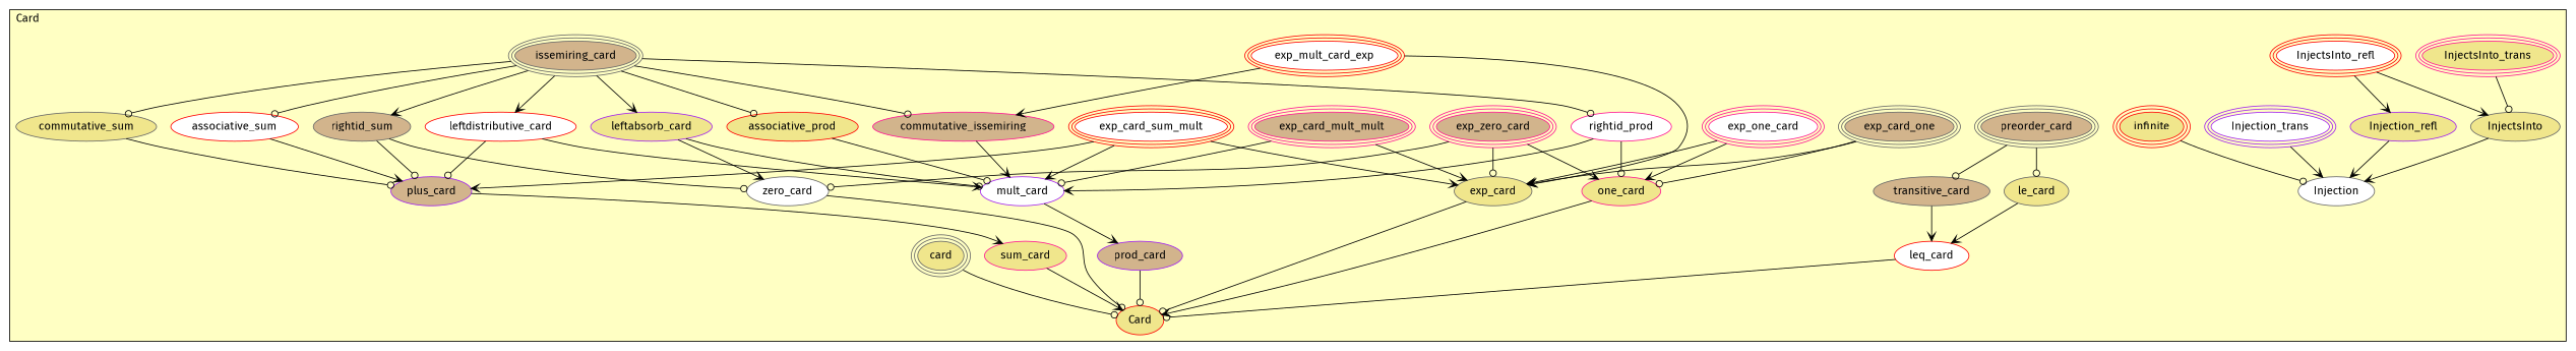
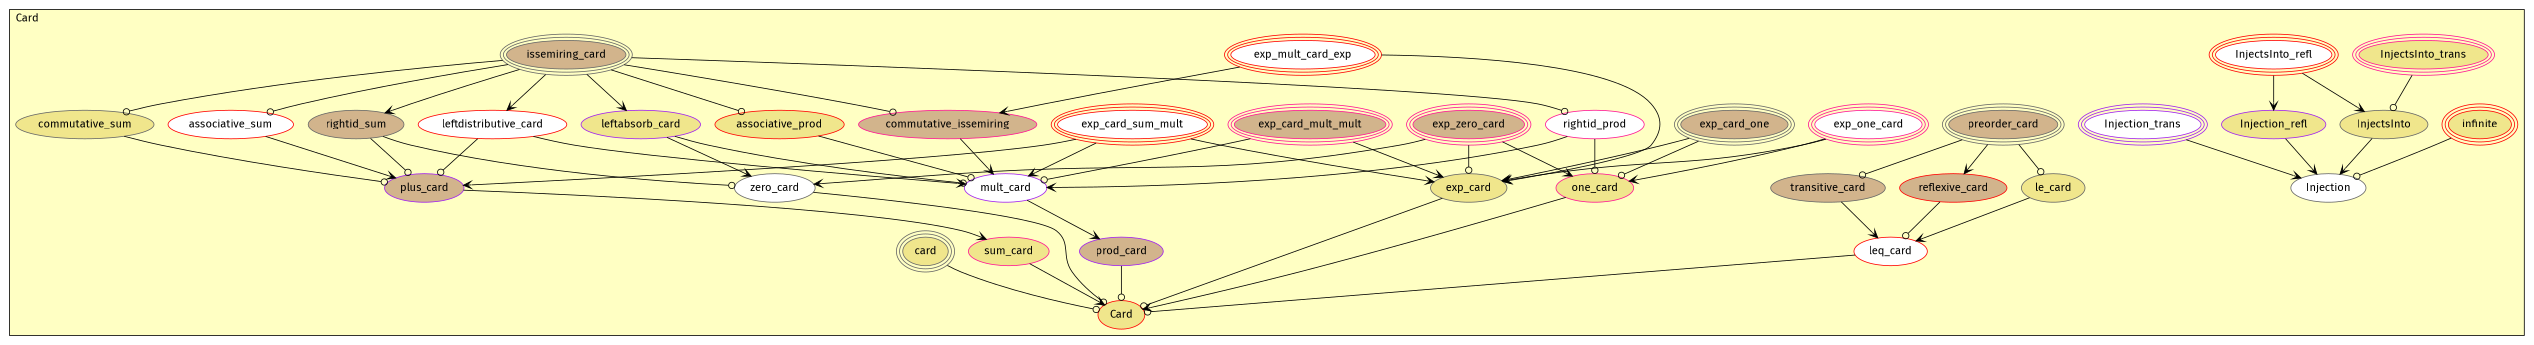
  digraph {
    fontname="Fira Sans"
    node [color=gray40 fillcolor=khaki fontname="Fira Sans" style=filled]
    edge [arrowhead=vee fontname="Fira Sans"]
    n1 [color=red label=infinite peripheries=3]
    n2 [color=deeppink label=InjectsInto_trans peripheries=3]
    n3 [color=red fillcolor=white label=InjectsInto_refl peripheries=3]
    n4 [label=InjectsInto]
    n5 [color=purple fillcolor=white label=Injection_trans peripheries=3]
    n6 [color=purple label=Injection_refl]
    n7 [fillcolor=white label=Injection]
    n8 [fillcolor=tan label=preorder_card peripheries=3]
    n9 [fillcolor=tan label=transitive_card]
+   n10 [color=red fillcolor=tan label=reflexive_card]
    n11 [color=deeppink fillcolor=tan label=exp_card_mult_mult peripheries=3]
    n12 [color=red fillcolor=white label=exp_mult_card_exp peripheries=3]
    n13 [color=red fillcolor=white label=exp_card_sum_mult peripheries=3]
    n14 [color=deeppink fillcolor=white label=exp_one_card peripheries=3]
    n15 [fillcolor=tan label=exp_card_one peripheries=3]
    n16 [color=deeppink fillcolor=tan label=exp_zero_card peripheries=3]
    n17 [fillcolor=tan label=issemiring_card peripheries=3]
    n18 [color=purple label=leftabsorb_card]
    n19 [color=red fillcolor=white label=leftdistributive_card]
    n20 [color=deeppink fillcolor=tan label=commutative_issemiring]
    n21 [color=deeppink fillcolor=white label=rightid_prod]
    n22 [color=red label=associative_prod]
    n23 [label=commutative_sum]
    n24 [fillcolor=tan label=rightid_sum]
    n25 [color=red fillcolor=white label=associative_sum]
    n26 [label=le_card]
    n27 [color=deeppink label=one_card]
    n28 [fillcolor=white label=zero_card]
    n29 [color=purple fillcolor=white label=mult_card]
    n30 [color=purple fillcolor=tan label=plus_card]
    n31 [color=red fillcolor=white label=leq_card]
    n32 [label=exp_card]
    n33 [color=purple fillcolor=tan label=prod_card]
    n34 [color=deeppink label=sum_card]
    n35 [label=card peripheries=3]
    n36 [color=red label=Card]
    subgraph cluster_1 {
      fillcolor="#FFFFC3"
      label=Card
      labeljust=l
      style=filled
      n1
      n2
      n3
      n4
      n5
      n6
      n7
      n8
      n9
+     n10
      n11
      n12
      n13
      n14
      n15
      n16
      n17
      n18
      n19
      n20
      n21
      n22
      n23
      n24
      n25
      n26
      n27
      n28
      n29
      n30
      n31
      n32
      n33
      n34
      n35
      n36
    }
    n1 -> n7 [arrowhead=odot]
    n2 -> n4 [arrowhead=odot]
    n3 -> n4
    n3 -> n6
    n4 -> n7
    n5 -> n7
    n6 -> n7
    n8 -> n9 [arrowhead=odot]
+   n8 -> n10
    n8 -> n26 [arrowhead=odot]
    n9 -> n31
+   n10 -> n31 [arrowhead=odot]
    n11 -> n29 [arrowhead=odot]
    n11 -> n32
    n12 -> n20
    n12 -> n32
    n13 -> n29
    n13 -> n30
    n13 -> n32
    n14 -> n27
    n14 -> n32
    n15 -> n27 [arrowhead=odot]
    n15 -> n32
    n16 -> n27
-   n16 -> n28 [arrowhead=odot]
+   n16 -> n28
    n16 -> n32 [arrowhead=odot]
    n17 -> n18
    n17 -> n19
    n17 -> n20 [arrowhead=odot]
    n17 -> n21 [arrowhead=odot]
    n17 -> n22 [arrowhead=odot]
    n17 -> n23 [arrowhead=odot]
    n17 -> n24
    n17 -> n25 [arrowhead=odot]
    n18 -> n28
    n18 -> n29 [arrowhead=odot]
    n19 -> n29
    n19 -> n30 [arrowhead=odot]
    n20 -> n29
    n21 -> n27 [arrowhead=odot]
    n21 -> n29
    n22 -> n29 [arrowhead=odot]
    n23 -> n30 [arrowhead=odot]
    n24 -> n28 [arrowhead=odot]
    n24 -> n30 [arrowhead=odot]
    n25 -> n30
    n26 -> n31
    n27 -> n36
    n28 -> n36 [arrowhead=odot]
    n29 -> n33
    n30 -> n34
    n31 -> n36 [arrowhead=odot]
    n32 -> n36 [arrowhead=odot]
    n33 -> n36 [arrowhead=odot]
    n34 -> n36
    n35 -> n36 [arrowhead=odot]
  }
